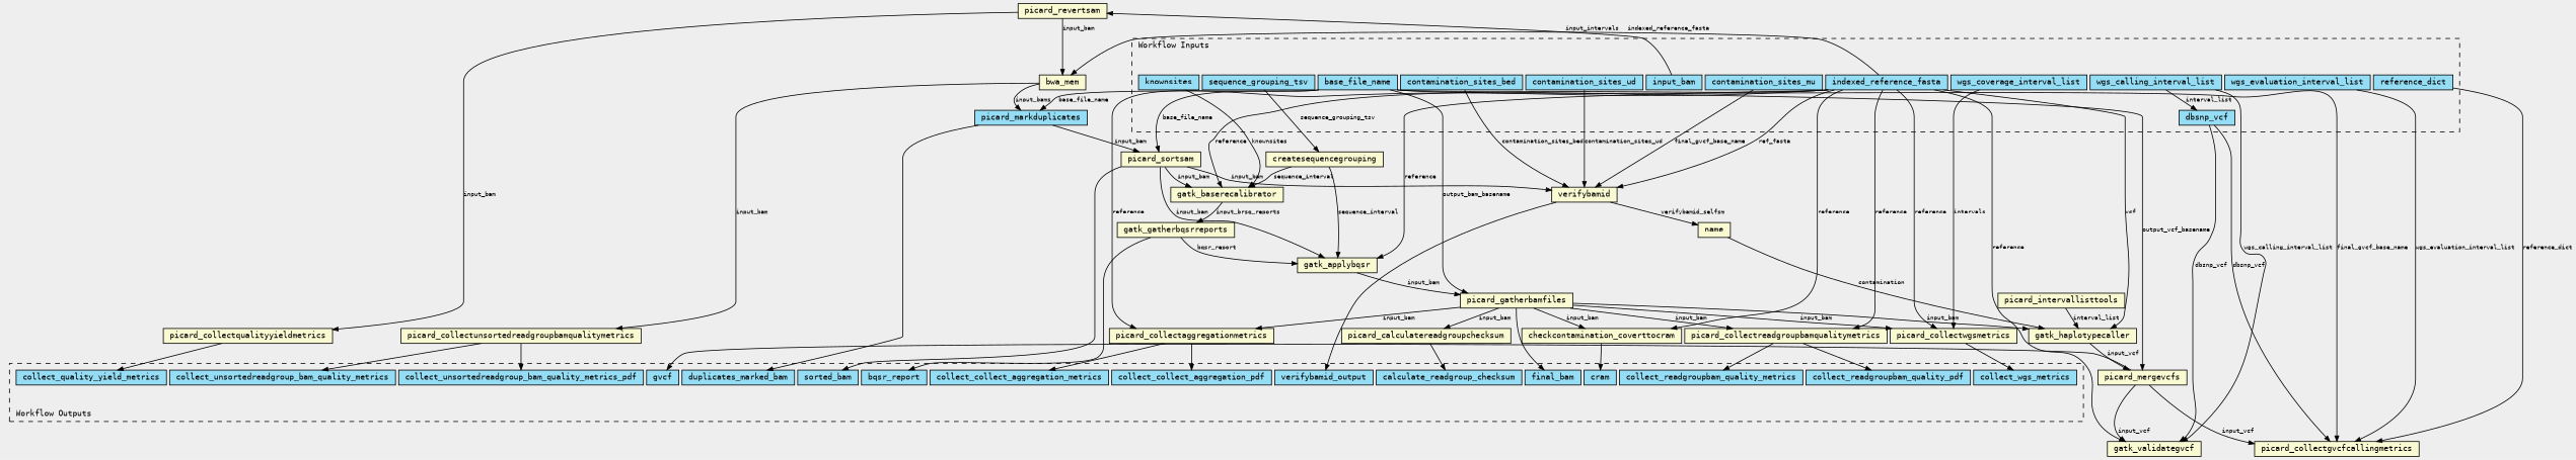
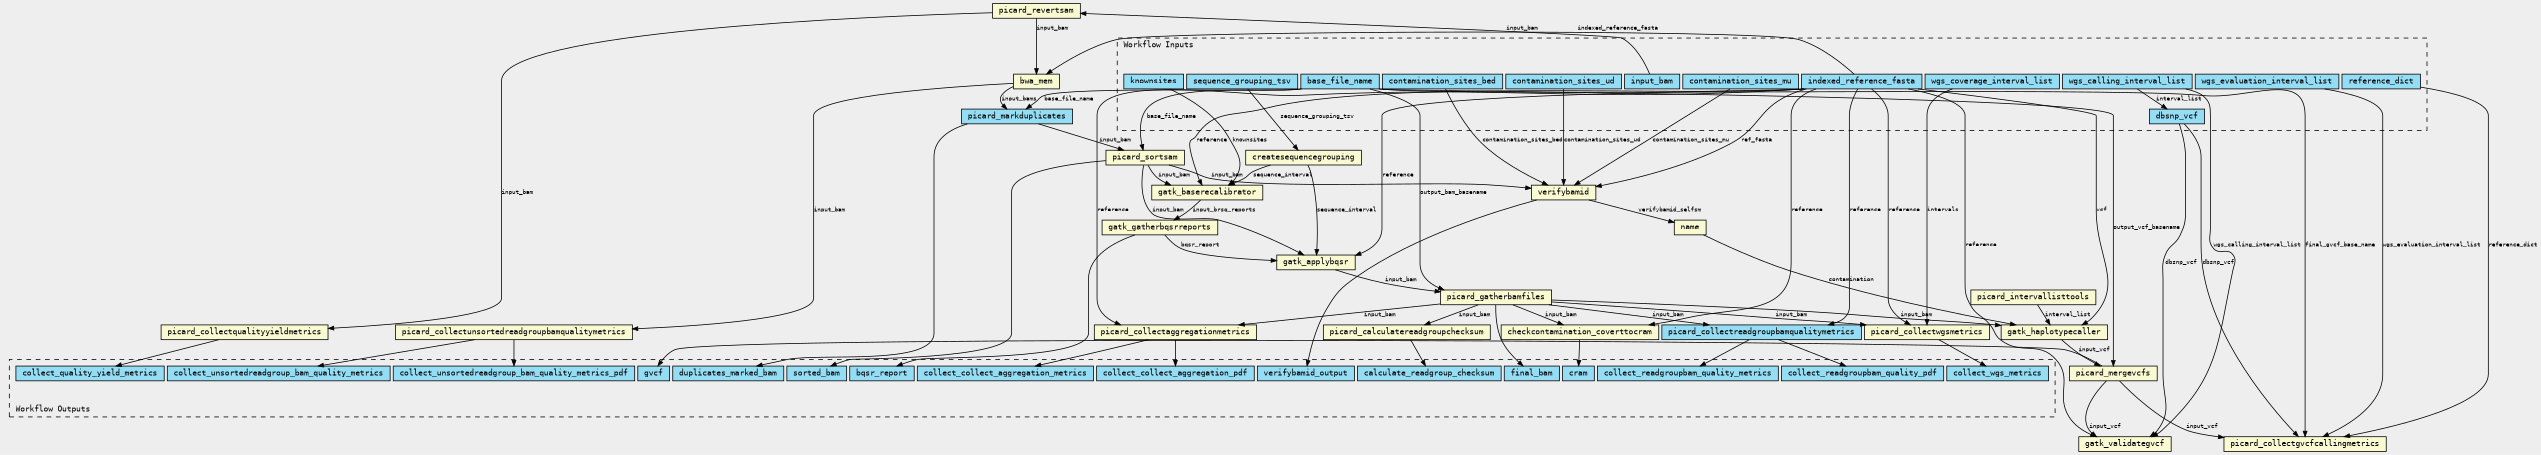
  digraph {
    bgcolor="#eeeeee"
    clusterrank=local
    color=black
    fontname="DejaVu Sans Mono"
    fontsize=10
    labeljust=left
    nodesep=0.05
    ranksep=0.22
    node [color=black fillcolor="#94DDF4" fontcolor=black fontname="DejaVu Sans Mono" fontsize=10 shape=record style=filled]
    edge [arrowsize=0.7 color=black fontcolor=black fontname="DejaVu Sans Mono" fontsize=8]
    n1 [height=0 label=knownsites width=0]
    n2 [height=0 label=wgs_calling_interval_list width=0]
    n3 [height=0 label=sequence_grouping_tsv width=0]
    n4 [height=0 label=dbsnp_vcf width=0]
    n5 [height=0 label=contamination_sites_bed width=0]
    n6 [height=0 label=contamination_sites_ud width=0]
    n7 [height=0 label=contamination_sites_mu width=0]
    n8 [height=0 label=input_bam width=0]
    n9 [height=0 label=wgs_coverage_interval_list width=0]
    n10 [height=0 label=base_file_name width=0]
    n11 [height=0 label=wgs_evaluation_interval_list width=0]
    n12 [height=0 label=indexed_reference_fasta width=0]
    n13 [height=0 label=reference_dict width=0]
    n14 [height=0 label=collect_readgroupbam_quality_metrics width=0]
    n15 [height=0 label=bqsr_report width=0]
    n16 [height=0 label=collect_unsortedreadgroup_bam_quality_metrics_pdf width=0]
    n17 [height=0 label=collect_unsortedreadgroup_bam_quality_metrics width=0]
    n18 [height=0 label=gvcf width=0]
    n19 [height=0 label=collect_quality_yield_metrics width=0]
    n20 [height=0 label=duplicates_marked_bam width=0]
    n21 [height=0 label=final_bam width=0]
    n22 [height=0 label=sorted_bam width=0]
    n23 [height=0 label=cram width=0]
    n24 [height=0 label=collect_wgs_metrics width=0]
    n25 [height=0 label=collect_collect_aggregation_pdf width=0]
    n26 [height=0 label=calculate_readgroup_checksum width=0]
    n27 [height=0 label=verifybamid_output width=0]
    n28 [height=0 label=collect_collect_aggregation_metrics width=0]
    n29 [height=0 label=collect_readgroupbam_quality_pdf width=0]
    n30 [fillcolor=lightgoldenrodyellow height=0 label=gatk_baserecalibrator width=0]
    n31 [fillcolor=lightgoldenrodyellow height=0 label=gatk_validategvcf width=0]
    n32 [fillcolor=lightgoldenrodyellow height=0 label=createsequencegrouping width=0]
    n33 [fillcolor=lightgoldenrodyellow height=0 label=picard_collectgvcfcallingmetrics width=0]
    n34 [fillcolor=lightgoldenrodyellow height=0 label=verifybamid width=0]
    n35 [fillcolor=lightgoldenrodyellow height=0 label=picard_revertsam width=0]
    n36 [fillcolor=lightgoldenrodyellow height=0 label=picard_collectwgsmetrics width=0]
    n37 [fillcolor=lightgoldenrodyellow height=0 label=picard_gatherbamfiles width=0]
    n38 [fillcolor=lightgoldenrodyellow height=0 label=picard_mergevcfs width=0]
    n39 [height=0 label=picard_markduplicates width=0]
    n40 [fillcolor=lightgoldenrodyellow height=0 label=picard_sortsam width=0]
    n41 [fillcolor=lightgoldenrodyellow height=0 label=picard_collectaggregationmetrics width=0]
-   n42 [fillcolor=lightgoldenrodyellow height=0 label=picard_collectreadgroupbamqualitymetrics width=0]
+   n42 [height=0 label=picard_collectreadgroupbamqualitymetrics width=0]
    n43 [fillcolor=lightgoldenrodyellow height=0 label=checkcontamination_coverttocram width=0]
    n44 [fillcolor=lightgoldenrodyellow height=0 label=gatk_applybqsr width=0]
    n45 [fillcolor=lightgoldenrodyellow height=0 label=bwa_mem width=0]
    n46 [fillcolor=lightgoldenrodyellow height=0 label=gatk_haplotypecaller width=0]
    n47 [fillcolor=lightgoldenrodyellow height=0 label=gatk_gatherbqsrreports width=0]
    n48 [fillcolor=lightgoldenrodyellow height=0 label=picard_intervallisttools width=0]
    n49 [fillcolor=lightgoldenrodyellow height=0 label=name width=0]
    n50 [fillcolor=lightgoldenrodyellow height=0 label=picard_collectqualityyieldmetrics width=0]
    n51 [fillcolor=lightgoldenrodyellow height=0 label=picard_calculatereadgroupchecksum width=0]
    n52 [fillcolor=lightgoldenrodyellow height=0 label=picard_collectunsortedreadgroupbamqualitymetrics width=0]
    subgraph cluster_1 {
      label="Workflow Inputs"
      rank=same
      style=dashed
      n1
      n2
      n3
      n4
      n5
      n6
      n7
      n8
      n9
      n10
      n11
      n12
      n13
    }
    subgraph cluster_2 {
      label="Workflow Outputs"
      labelloc=b
      rank=same
      style=dashed
      n14
      n15
      n16
      n17
      n18
      n19
      n20
      n21
      n22
      n23
      n24
      n25
      n26
      n27
      n28
      n29
    }
    n1 -> n30 [label=knownsites]
    n2 -> n4 [label=interval_list]
    n2 -> n31 [label=wgs_calling_interval_list]
    n3 -> n32 [label=sequence_grouping_tsv]
    n4 -> n31 [label=dbsnp_vcf]
    n4 -> n33 [label=dbsnp_vcf]
    n5 -> n34 [label=contamination_sites_bed]
    n6 -> n34 [label=contamination_sites_ud]
-   n7 -> n34 [label=final_gvcf_base_name]
-   n8 -> n35 [label=input_intervals]
+   n7 -> n34 [label=contamination_sites_mu]
+   n8 -> n35 [label=input_bam]
    n9 -> n36 [label=intervals]
    n10 -> n33 [label=final_gvcf_base_name]
    n10 -> n37 [label=output_bam_basename]
    n10 -> n38 [label=output_vcf_basename]
    n10 -> n39 [label=base_file_name]
    n10 -> n40 [label=base_file_name]
    n11 -> n33 [label=wgs_evaluation_interval_list]
    n12 -> n30 [label=reference]
    n12 -> n31 [label=reference]
    n12 -> n34 [label=ref_fasta]
    n12 -> n36 [label=reference]
    n12 -> n41 [label=reference]
    n12 -> n42 [label=reference]
    n12 -> n43 [label=reference]
    n12 -> n44 [label=reference]
    n12 -> n45 [label=indexed_reference_fasta]
    n12 -> n46 [label=vcf]
    n13 -> n33 [label=reference_dict]
    n30 -> n47 [label=input_brsq_reports]
    n32 -> n30 [label=sequence_interval]
    n32 -> n44 [label=sequence_interval]
    n34 -> n27
    n34 -> n49 [label=verifybamid_selfsm]
    n35 -> n45 [label=input_bam]
    n35 -> n50 [label=input_bam]
    n36 -> n24
    n37 -> n21
    n37 -> n36 [label=input_bam]
    n37 -> n41 [label=input_bam]
    n37 -> n42 [label=input_bam]
    n37 -> n43 [label=input_bam]
    n37 -> n46 [label=input_bam]
    n37 -> n51 [label=input_bam]
    n38 -> n18
    n38 -> n31 [label=input_vcf]
    n38 -> n33 [label=input_vcf]
    n39 -> n20
    n39 -> n40 [label=input_bam]
    n40 -> n22
    n40 -> n30 [label=input_bam]
    n40 -> n34 [label=input_bam]
    n40 -> n44 [label=input_bam]
    n41 -> n25
    n41 -> n28
    n42 -> n14
    n42 -> n29
    n43 -> n23
    n44 -> n37 [label=input_bam]
    n45 -> n39 [label=input_bams]
    n45 -> n52 [label=input_bam]
    n46 -> n38 [label=input_vcf]
    n47 -> n15
    n47 -> n44 [label=bqsr_report]
    n48 -> n46 [label=interval_list]
    n49 -> n46 [label=contamination]
    n50 -> n19
    n51 -> n26
    n52 -> n16
    n52 -> n17
  }
